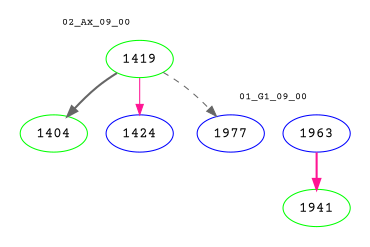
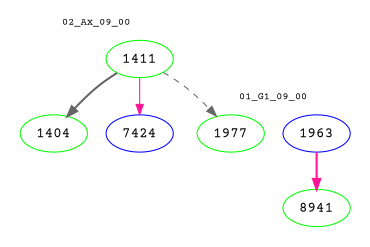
  digraph {
    fontname="Courier Prime"
    node [color=green fontname="Courier Prime"]
    edge [color=gray40 fontname="Courier Prime" style=bold]
-   n1 [label=1419]
+   n1 [label=1411]
    n2 [label=1404]
-   n3 [color=blue label=1424]
+   n3 [color=blue label=7424]
    n4 [color=blue label=1963]
-   n5 [label=1941]
-   n6 [color=blue label=1977]
+   n5 [label=8941]
+   n6 [label=1977]
    subgraph cluster_1 {
      color=white
      fontsize=10
      label="02_Ax_09_00"
      n1
      n2
      n3
    }
    subgraph cluster_2 {
      color=white
      fontsize=10
      label="01_G1_09_00"
      n4
      n5
      n6
    }
    n1 -> n2
    n1 -> n3 [color=deeppink style=solid]
    n1 -> n6 [style=dashed]
    n4 -> n5 [color=deeppink]
  }
